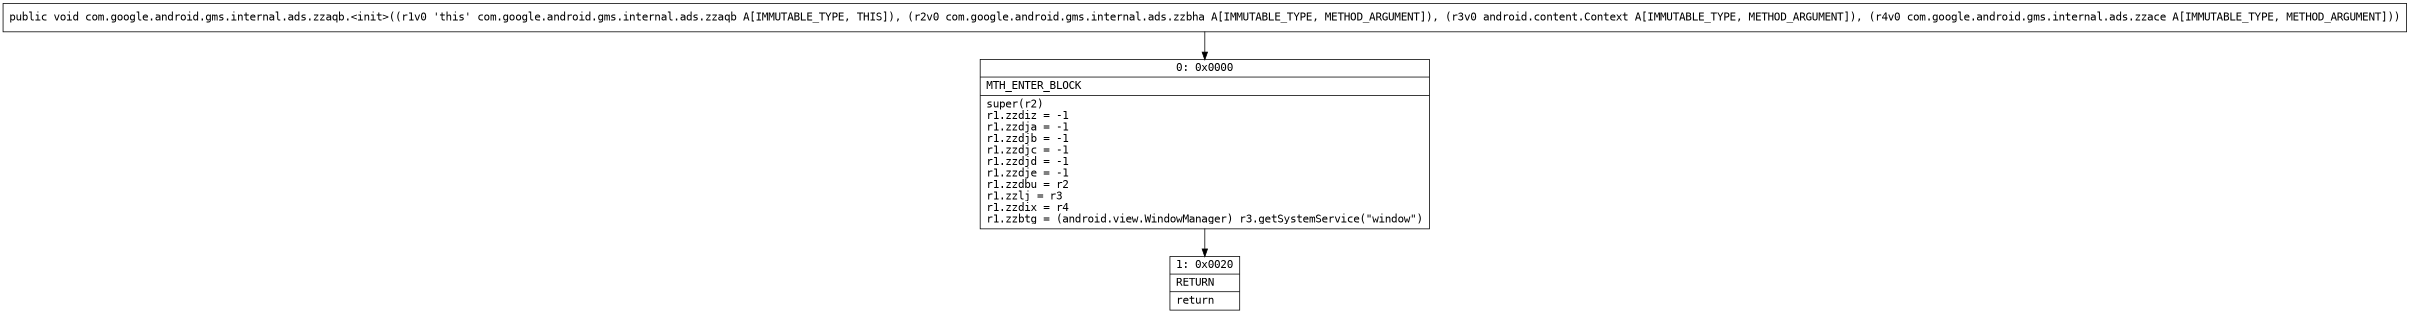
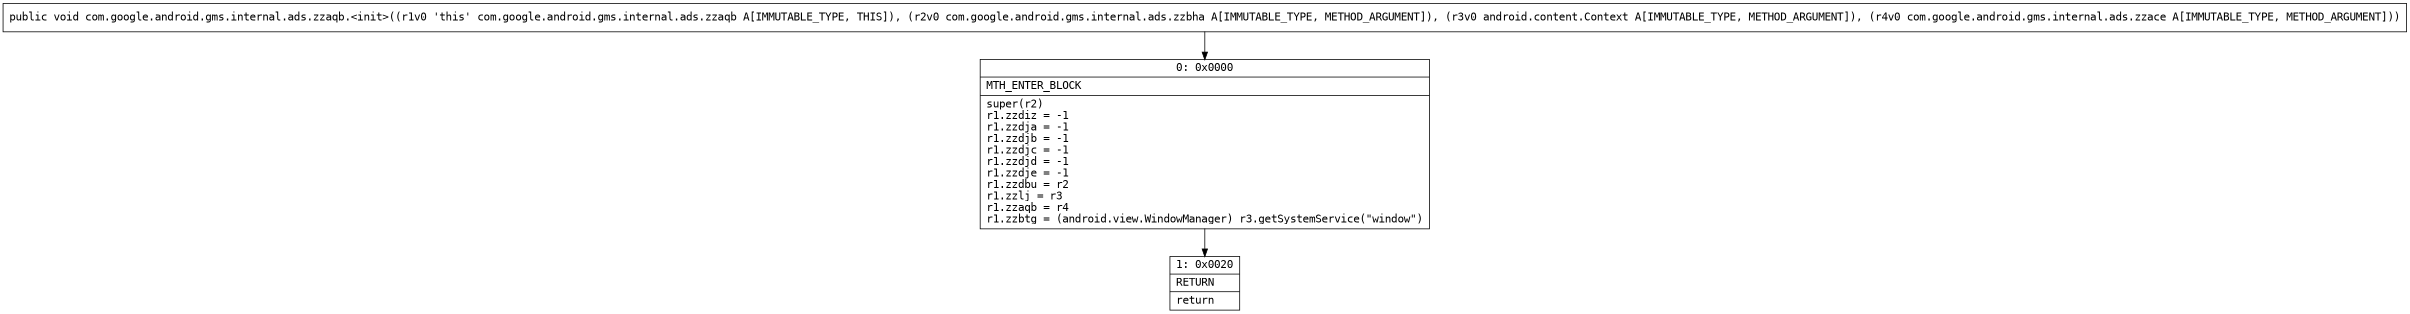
  digraph {
    fontname="DejaVu Sans Mono"
    node [shape=record fontname="DejaVu Sans Mono"]
    edge [fontname="DejaVu Sans Mono"]
-   n1 [label="{0\:\ 0x0000|MTH_ENTER_BLOCK\l|super(r2)\lr1.zzdiz = \-1\lr1.zzdja = \-1\lr1.zzdjb = \-1\lr1.zzdjc = \-1\lr1.zzdjd = \-1\lr1.zzdje = \-1\lr1.zzdbu = r2\lr1.zzlj = r3\lr1.zzdix = r4\lr1.zzbtg = (android.view.WindowManager) r3.getSystemService(\"window\")\l}"]
+   n1 [label="{0\:\ 0x0000|MTH_ENTER_BLOCK\l|super(r2)\lr1.zzdiz = \-1\lr1.zzdja = \-1\lr1.zzdjb = \-1\lr1.zzdjc = \-1\lr1.zzdjd = \-1\lr1.zzdje = \-1\lr1.zzdbu = r2\lr1.zzlj = r3\lr1.zzaqb = r4\lr1.zzbtg = (android.view.WindowManager) r3.getSystemService(\"window\")\l}"]
    n2 [label="{1\:\ 0x0020|RETURN\l|return\l}"]
    n3 [label="{public void com.google.android.gms.internal.ads.zzaqb.\<init\>((r1v0 'this' com.google.android.gms.internal.ads.zzaqb A[IMMUTABLE_TYPE, THIS]), (r2v0 com.google.android.gms.internal.ads.zzbha A[IMMUTABLE_TYPE, METHOD_ARGUMENT]), (r3v0 android.content.Context A[IMMUTABLE_TYPE, METHOD_ARGUMENT]), (r4v0 com.google.android.gms.internal.ads.zzace A[IMMUTABLE_TYPE, METHOD_ARGUMENT])) }"]
    n1 -> n2
    n3 -> n1
  }
